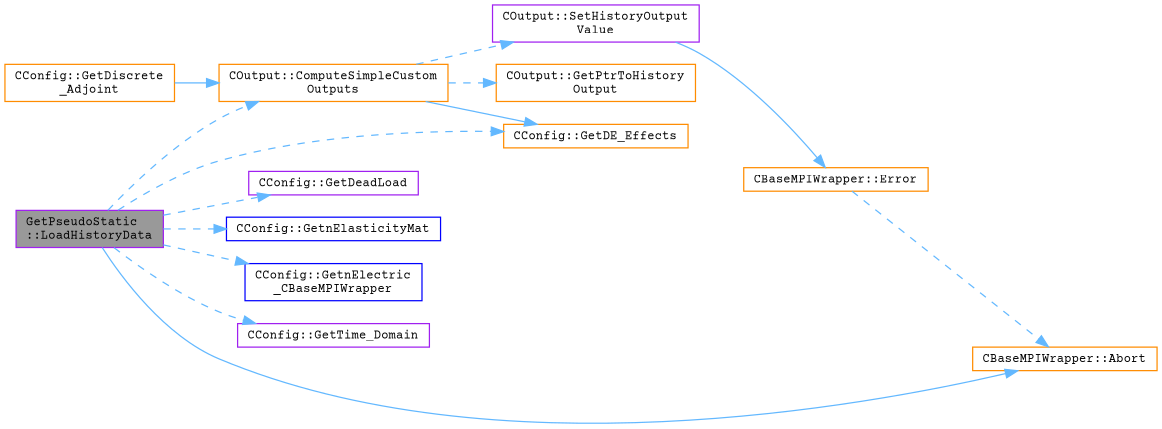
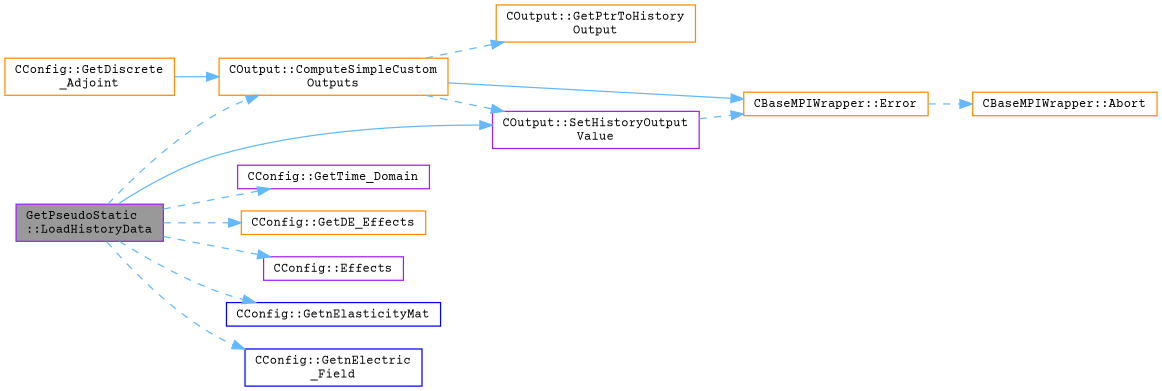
  digraph {
    fontname="Courier Prime"
    rankdir=LR
    node [color=darkorange fillcolor=white fontname="Courier Prime" fontsize=10 shape=box style=filled]
    edge [color=steelblue1 fontname="Courier Prime" fontsize=10 labelfontname=Helvetica labelfontsize=10 style=dashed]
    n1 [color=purple fillcolor=grey60 fontcolor=black height=0.2 label="GetPseudoStatic\l::LoadHistoryData" width=0.4]
    n2 [height=0.2 label="COutput::ComputeSimpleCustom\lOutputs" width=0.4]
    n3 [color=purple height=0.2 label="COutput::SetHistoryOutput\lValue" width=0.4]
    n4 [height=0.2 label="CConfig::GetDE_Effects" width=0.4]
-   n5 [color=purple height=0.2 label="CConfig::GetDeadLoad" width=0.4]
+   n5 [color=purple height=0.2 label="CConfig::Effects" width=0.4]
    n6 [color=blue height=0.2 label="CConfig::GetnElasticityMat" width=0.4]
-   n7 [color=blue height=0.2 label="CConfig::GetnElectric\l_CBaseMPIWrapper" width=0.4]
+   n7 [color=blue height=0.2 label="CConfig::GetnElectric\l_Field" width=0.4]
    n8 [color=purple height=0.2 label="CConfig::GetTime_Domain" width=0.4]
    n9 [height=0.2 label="CBaseMPIWrapper::Error" width=0.4]
    n10 [height=0.2 label="COutput::GetPtrToHistory\lOutput" width=0.4]
    n11 [height=0.2 label="CBaseMPIWrapper::Abort" width=0.4]
    n12 [height=0.2 label="CConfig::GetDiscrete\l_Adjoint" width=0.4]
    n1 -> n2
-   n1 -> n11 [style=solid]
+   n1 -> n3 [style=solid]
    n1 -> n4
    n1 -> n5
    n1 -> n6
    n1 -> n7
    n1 -> n8
    n2 -> n3
-   n2 -> n4 [style=solid]
+   n2 -> n9 [style=solid]
    n2 -> n10
-   n3 -> n9 [style=solid]
+   n3 -> n9
    n9 -> n11
    n12 -> n2 [style=solid]
  }
